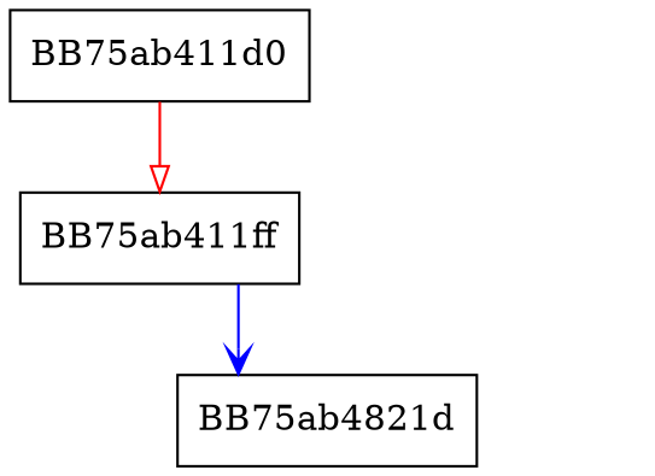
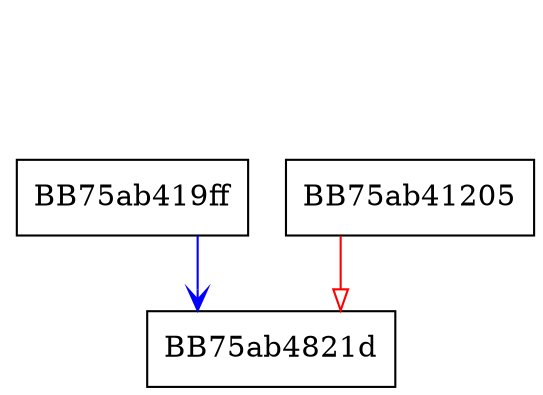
  digraph {
    splines=ortho
    node [shape=box]
    edge [arrowhead=onormal color=red]
-   BB75ab411d0
-   BB75ab411ff
+   BB75ab411ff [label=BB75ab419ff]
    n3 [label=BB75ab4821d]
-   BB75ab411d0 -> BB75ab411ff
+   BB75ab41205
    BB75ab411ff -> n3 [arrowhead=vee color=blue]
+   BB75ab41205 -> n3
  }
